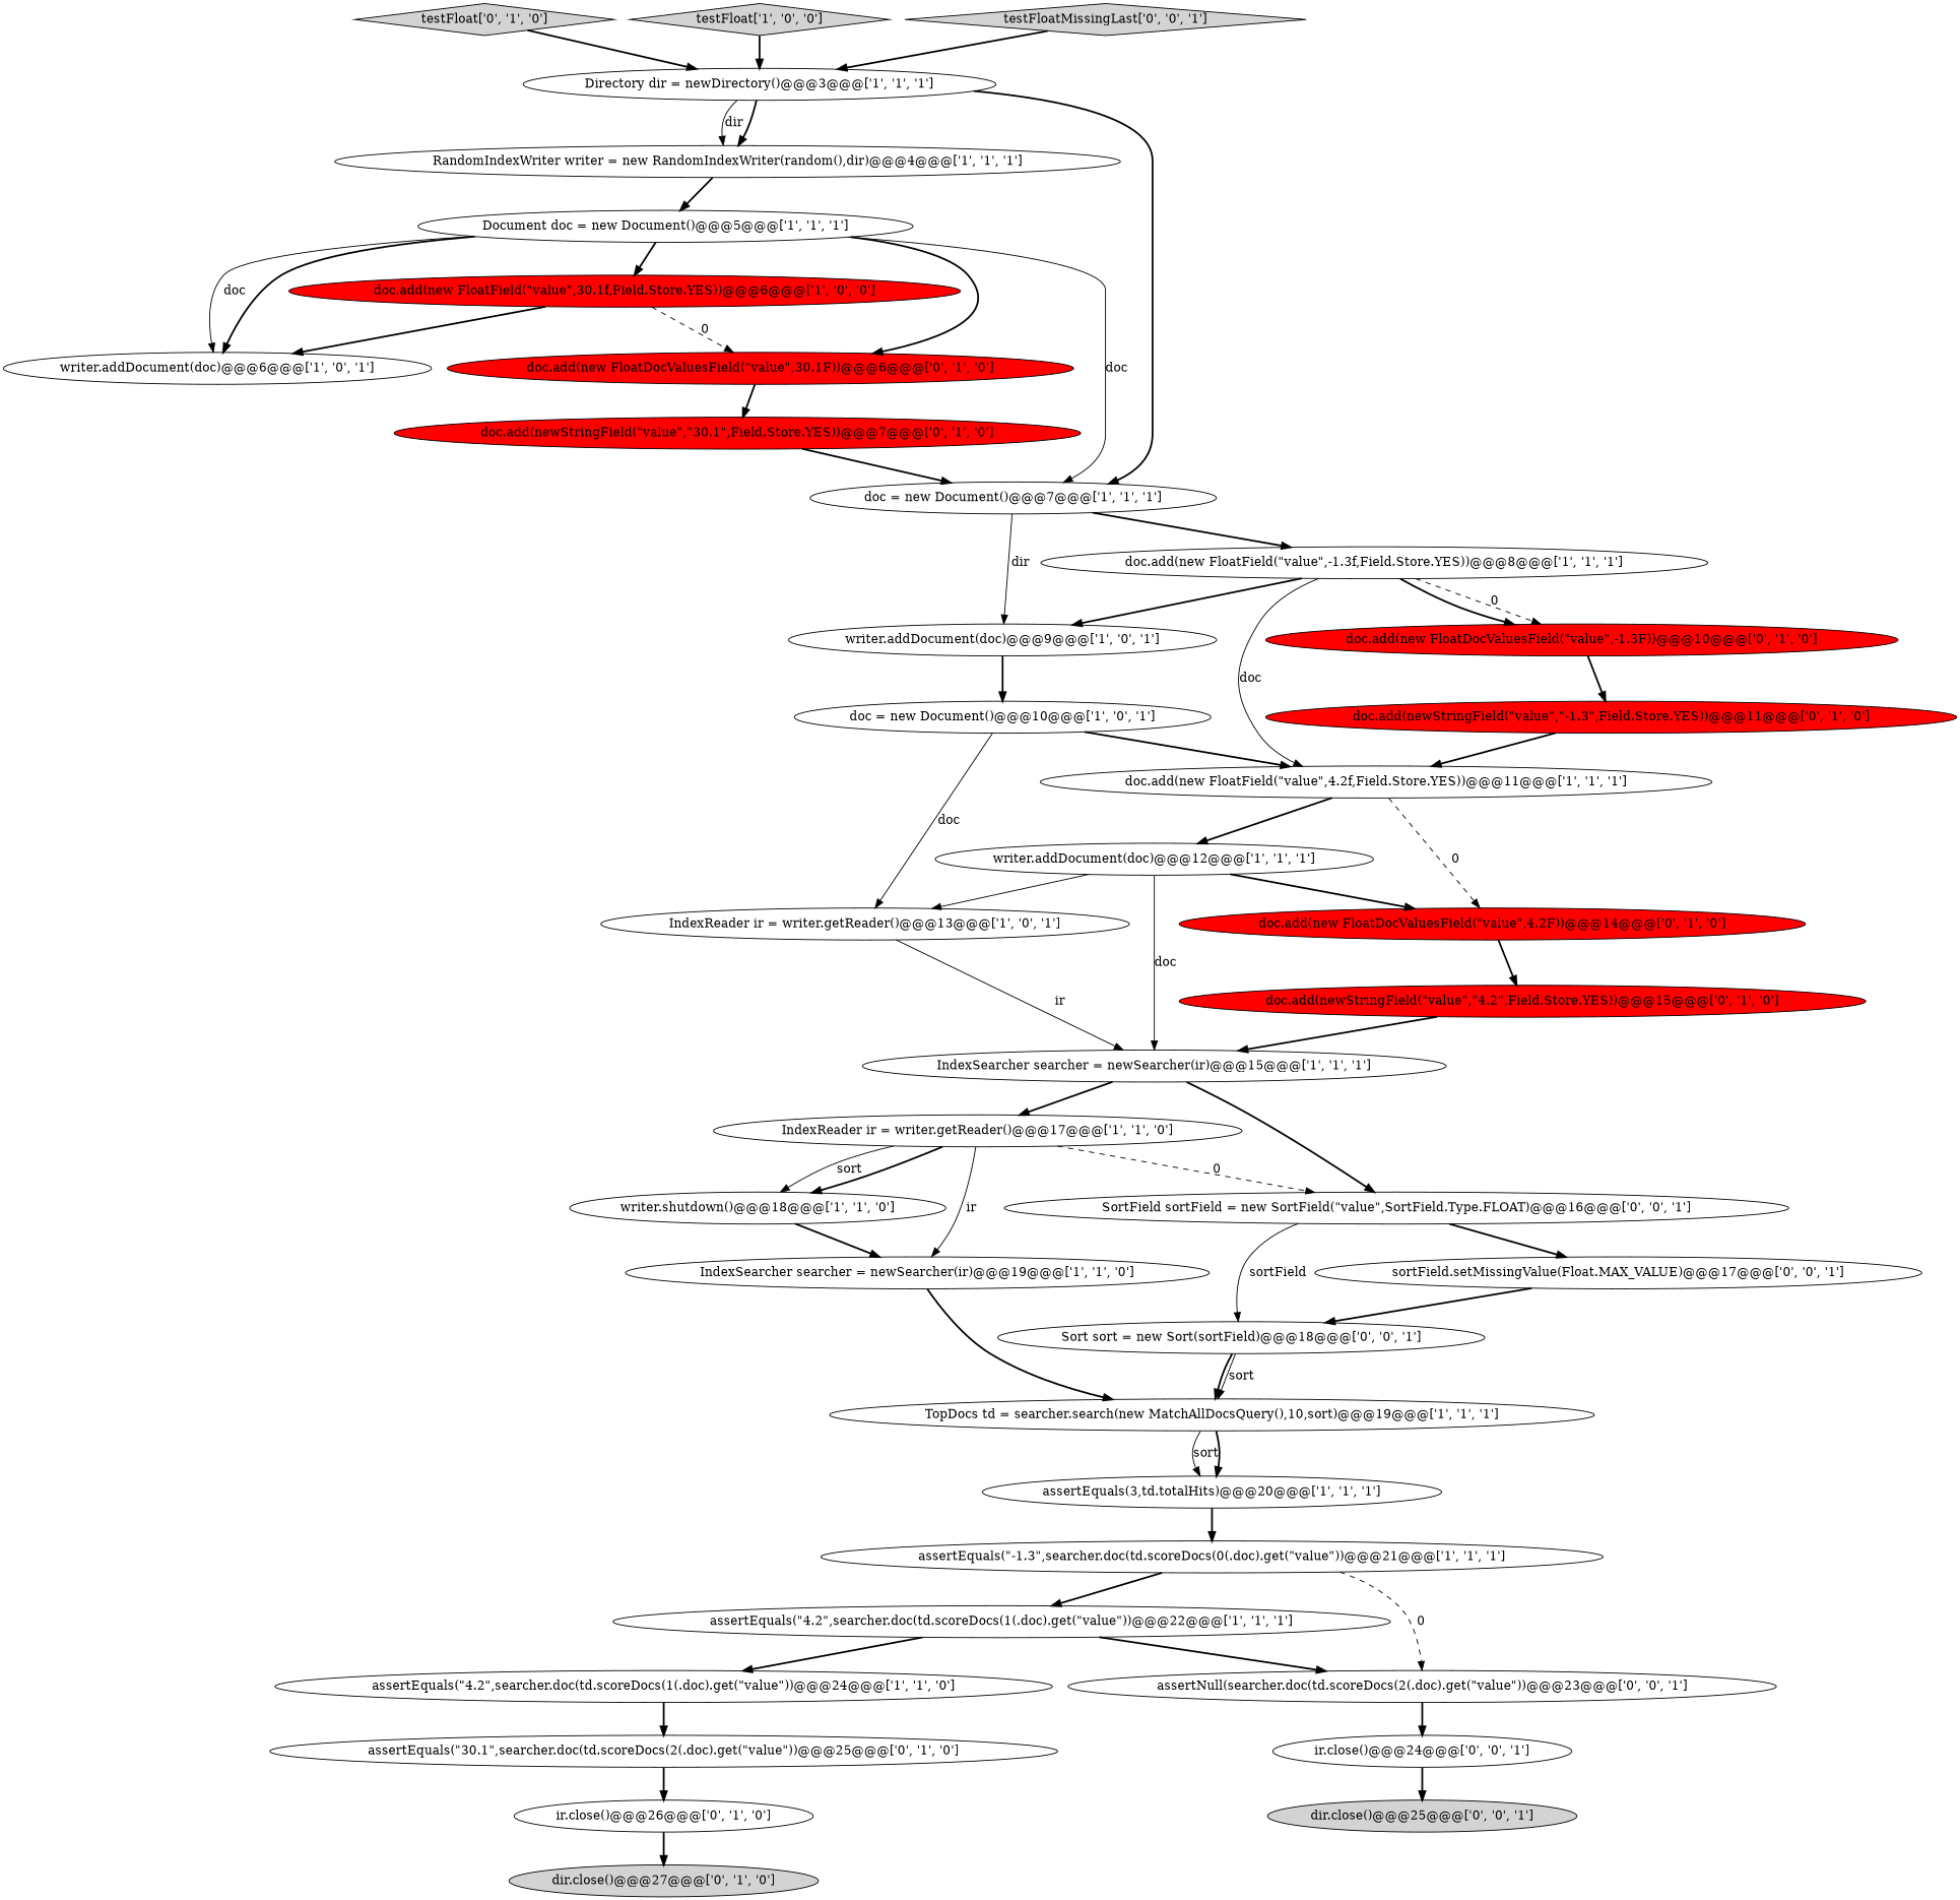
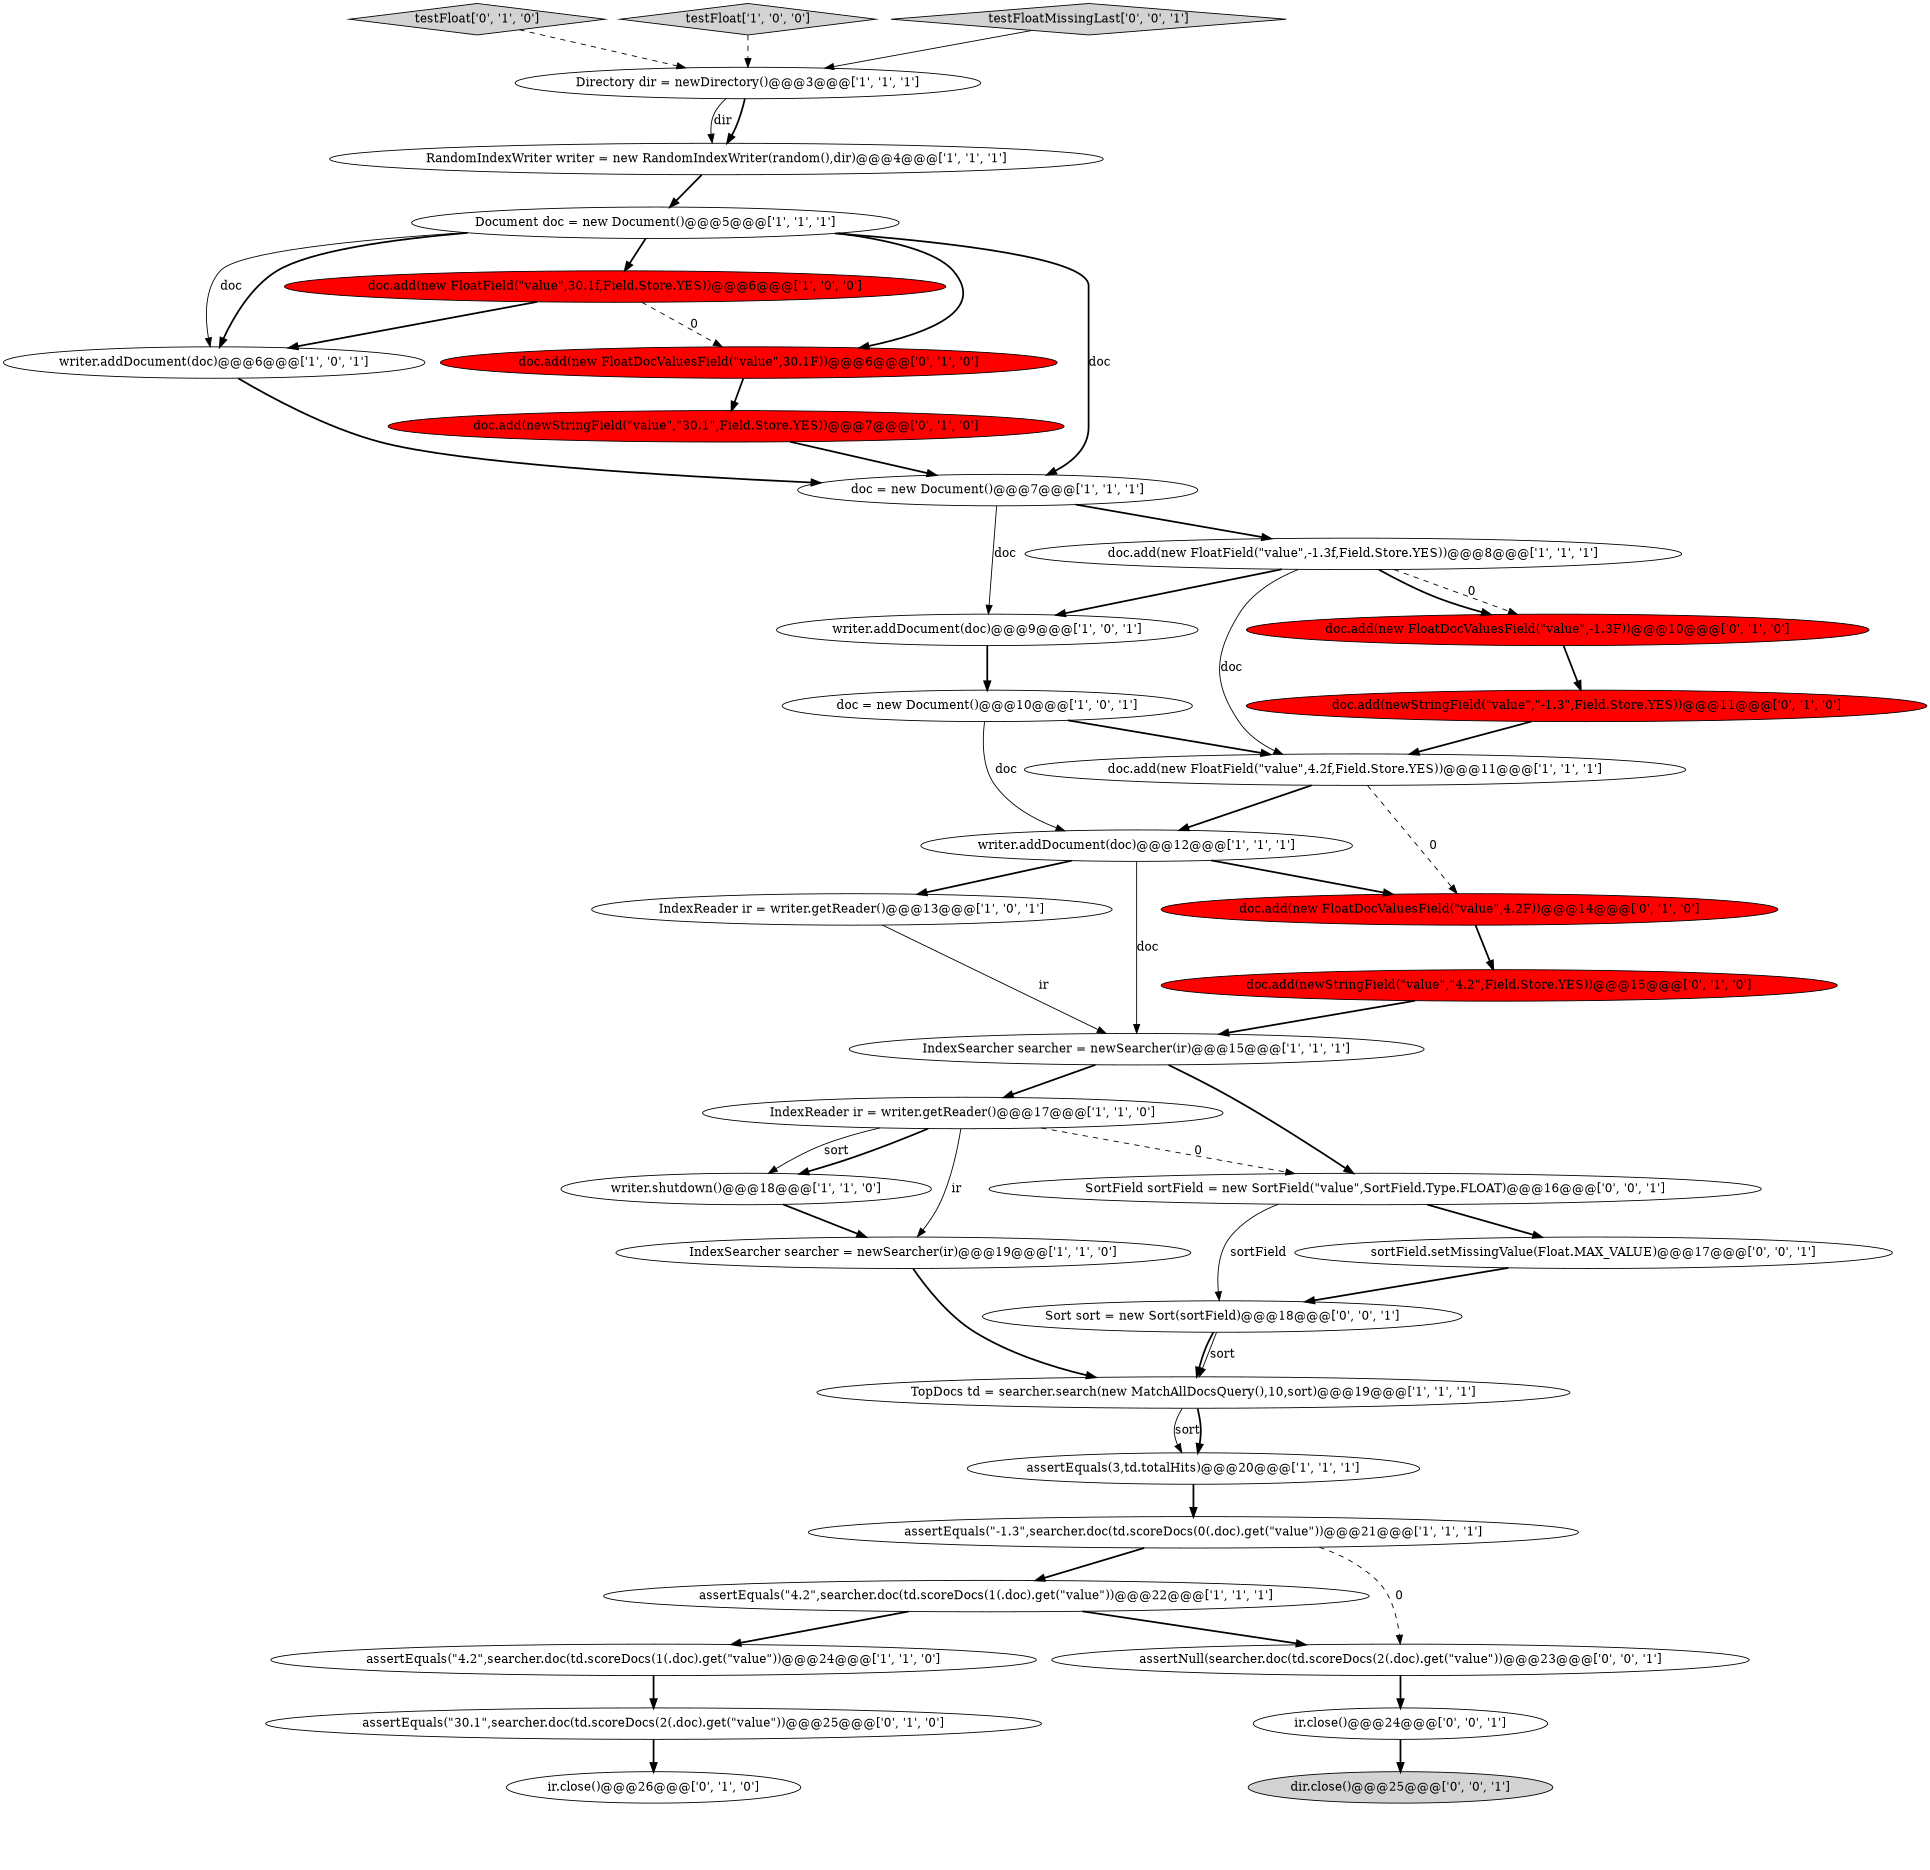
  digraph {
    node [fillcolor=white shape=ellipse style=filled]
    edge [style=bold]
    n1 [fillcolor=red label="doc.add(newStringField(\"value\",\"4.2\",Field.Store.YES))@@@15@@@['0', '1', '0']"]
    n2 [label="IndexSearcher searcher = newSearcher(ir)@@@15@@@['1', '1', '1']"]
    n3 [label="SortField sortField = new SortField(\"value\",SortField.Type.FLOAT)@@@16@@@['0', '0', '1']"]
    n4 [label="IndexReader ir = writer.getReader()@@@17@@@['1', '1', '0']"]
    n5 [label="Document doc = new Document()@@@5@@@['1', '1', '1']"]
    n6 [fillcolor=red label="doc.add(new FloatDocValuesField(\"value\",30.1F))@@@6@@@['0', '1', '0']"]
    n7 [label="writer.addDocument(doc)@@@6@@@['1', '0', '1']"]
    n8 [label="doc = new Document()@@@7@@@['1', '1', '1']"]
    n9 [fillcolor=red label="doc.add(new FloatField(\"value\",30.1f,Field.Store.YES))@@@6@@@['1', '0', '0']"]
    n10 [fillcolor=red label="doc.add(newStringField(\"value\",\"30.1\",Field.Store.YES))@@@7@@@['0', '1', '0']"]
    n11 [label="writer.addDocument(doc)@@@9@@@['1', '0', '1']"]
    n12 [label="doc.add(new FloatField(\"value\",-1.3f,Field.Store.YES))@@@8@@@['1', '1', '1']"]
    n13 [label="IndexReader ir = writer.getReader()@@@13@@@['1', '0', '1']"]
    n14 [label="TopDocs td = searcher.search(new MatchAllDocsQuery(),10,sort)@@@19@@@['1', '1', '1']"]
    n15 [label="assertEquals(3,td.totalHits)@@@20@@@['1', '1', '1']"]
    n16 [label="assertEquals(\"-1.3\",searcher.doc(td.scoreDocs(0(.doc).get(\"value\"))@@@21@@@['1', '1', '1']"]
    n17 [label="assertEquals(\"4.2\",searcher.doc(td.scoreDocs(1(.doc).get(\"value\"))@@@22@@@['1', '1', '1']"]
    n18 [label="assertEquals(\"4.2\",searcher.doc(td.scoreDocs(1(.doc).get(\"value\"))@@@24@@@['1', '1', '0']"]
    n19 [label="assertNull(searcher.doc(td.scoreDocs(2(.doc).get(\"value\"))@@@23@@@['0', '0', '1']"]
    n20 [label="assertEquals(\"30.1\",searcher.doc(td.scoreDocs(2(.doc).get(\"value\"))@@@25@@@['0', '1', '0']"]
    n21 [label="ir.close()@@@24@@@['0', '0', '1']"]
    n22 [fillcolor=lightgray label="testFloat['0', '1', '0']" shape=diamond]
    n23 [label="Directory dir = newDirectory()@@@3@@@['1', '1', '1']"]
    n24 [label="RandomIndexWriter writer = new RandomIndexWriter(random(),dir)@@@4@@@['1', '1', '1']"]
    n25 [label="doc = new Document()@@@10@@@['1', '0', '1']"]
    n26 [label="doc.add(new FloatField(\"value\",4.2f,Field.Store.YES))@@@11@@@['1', '1', '1']"]
    n27 [label="writer.addDocument(doc)@@@12@@@['1', '1', '1']"]
    n28 [fillcolor=red label="doc.add(new FloatDocValuesField(\"value\",4.2F))@@@14@@@['0', '1', '0']"]
    n29 [fillcolor=lightgray label="testFloat['1', '0', '0']" shape=diamond]
    n30 [label="IndexSearcher searcher = newSearcher(ir)@@@19@@@['1', '1', '0']"]
    n31 [label="writer.shutdown()@@@18@@@['1', '1', '0']"]
    n32 [fillcolor=lightgray label="dir.close()@@@25@@@['0', '0', '1']"]
    n33 [label="sortField.setMissingValue(Float.MAX_VALUE)@@@17@@@['0', '0', '1']"]
    n34 [label="Sort sort = new Sort(sortField)@@@18@@@['0', '0', '1']"]
    n35 [fillcolor=red label="doc.add(new FloatDocValuesField(\"value\",-1.3F))@@@10@@@['0', '1', '0']"]
    n36 [label="ir.close()@@@26@@@['0', '1', '0']"]
-   n37 [fillcolor=lightgray label="dir.close()@@@27@@@['0', '1', '0']"]
    n38 [fillcolor=red label="doc.add(newStringField(\"value\",\"-1.3\",Field.Store.YES))@@@11@@@['0', '1', '0']"]
    n39 [fillcolor=lightgray label="testFloatMissingLast['0', '0', '1']" shape=diamond]
    n1 -> n2
    n2 -> n3
    n2 -> n4
    n3 -> n33
    n3 -> n34 [label=sortField style=solid]
    n4 -> n3 [label=0 style=dashed]
    n4 -> n30 [label=ir style=solid]
    n4 -> n31
    n4 -> n31 [label=sort style=solid]
    n5 -> n6
    n5 -> n7
    n5 -> n7 [label=doc style=solid]
-   n5 -> n8 [label=doc style=solid]
+   n5 -> n8 [label=doc]
    n5 -> n9
    n6 -> n10
-   n23 -> n8
-   n8 -> n11 [label=dir style=solid]
+   n7 -> n8
+   n8 -> n11 [label=doc style=solid]
    n8 -> n12
    n9 -> n6 [label=0 style=dashed]
    n9 -> n7
    n10 -> n8
    n11 -> n25
    n12 -> n11
    n12 -> n26 [label=doc style=solid]
    n12 -> n35 [label=0 style=dashed]
    n12 -> n35
    n13 -> n2 [label=ir style=solid]
    n14 -> n15 [label=sort style=solid]
    n14 -> n15
    n15 -> n16
    n16 -> n17
    n16 -> n19 [label=0 style=dashed]
    n17 -> n18
    n17 -> n19
    n18 -> n20
    n19 -> n21
    n20 -> n36
    n21 -> n32
-   n22 -> n23
+   n22 -> n23 [style=dashed]
    n23 -> n24
    n23 -> n24 [label=dir style=solid]
    n24 -> n5
    n25 -> n26
-   n25 -> n13 [label=doc style=solid]
+   n25 -> n27 [label=doc style=solid]
    n26 -> n27
    n26 -> n28 [label=0 style=dashed]
    n27 -> n2 [label=doc style=solid]
-   n27 -> n13 [style=solid]
+   n27 -> n13
    n27 -> n28
    n28 -> n1
-   n29 -> n23
+   n29 -> n23 [style=dashed]
    n30 -> n14
    n31 -> n30
    n33 -> n34
    n34 -> n14 [label=sort style=solid]
    n34 -> n14
    n35 -> n38
-   n36 -> n37
    n38 -> n26
-   n39 -> n23
+   n39 -> n23 [style=solid]
  }
